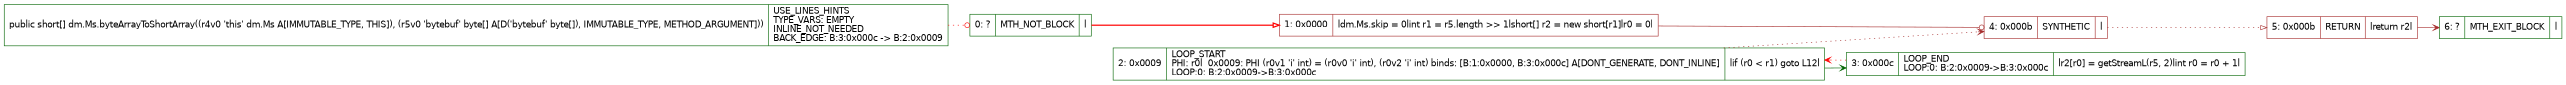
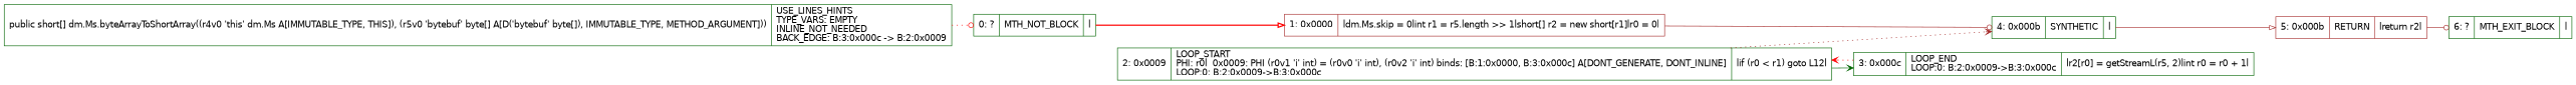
  digraph {
    fontname="DejaVu Sans"
    rankdir=LR
    node [color=darkgreen fontname="DejaVu Sans" shape=record]
    edge [arrowhead=vee color=brown fontname="DejaVu Sans" style=dotted]
    n1 [label="{0\:\ ?|MTH_NOT_BLOCK\l|l}"]
    n2 [color=brown label="{1\:\ 0x0000|ldm.Ms.skip = 0lint r1 = r5.length \>\> 1lshort[] r2 = new short[r1]lr0 = 0l}"]
-   n3 [color=brown label="{4\:\ 0x000b|SYNTHETIC\l|l}"]
+   n3 [label="{4\:\ 0x000b|SYNTHETIC\l|l}"]
    n4 [label="{2\:\ 0x0009|LOOP_START\lPHI: r0l  0x0009: PHI (r0v1 'i' int) = (r0v0 'i' int), (r0v2 'i' int) binds: [B:1:0x0000, B:3:0x000c] A[DONT_GENERATE, DONT_INLINE]\lLOOP:0: B:2:0x0009\-\>B:3:0x000c\l|lif (r0 \< r1) goto L12l}"]
    n5 [label="{3\:\ 0x000c|LOOP_END\lLOOP:0: B:2:0x0009\-\>B:3:0x000c\l|lr2[r0] = getStreamL(r5, 2)lint r0 = r0 + 1l}"]
    n6 [color=brown label="{5\:\ 0x000b|RETURN\l|lreturn r2l}"]
    n7 [label="{6\:\ ?|MTH_EXIT_BLOCK\l|l}"]
    n8 [label="{public short[] dm.Ms.byteArrayToShortArray((r4v0 'this' dm.Ms A[IMMUTABLE_TYPE, THIS]), (r5v0 'bytebuf' byte[] A[D('bytebuf' byte[]), IMMUTABLE_TYPE, METHOD_ARGUMENT]))  | USE_LINES_HINTS\lTYPE_VARS: EMPTY\lINLINE_NOT_NEEDED\lBACK_EDGE: B:3:0x000c \-\> B:2:0x0009\l}"]
    n1 -> n2 [arrowhead=onormal color=red style=bold]
    n2 -> n3 [arrowhead=odot style=solid]
-   n3 -> n6 [arrowhead=onormal]
+   n3 -> n6 [arrowhead=onormal style=solid]
    n4 -> n3
    n4 -> n5 [color=darkgreen style=solid]
    n5 -> n4 [color=red]
-   n6 -> n7 [style=solid]
+   n6 -> n7 [arrowhead=odot style=solid]
    n8 -> n1 [arrowhead=odot color=red]
  }
